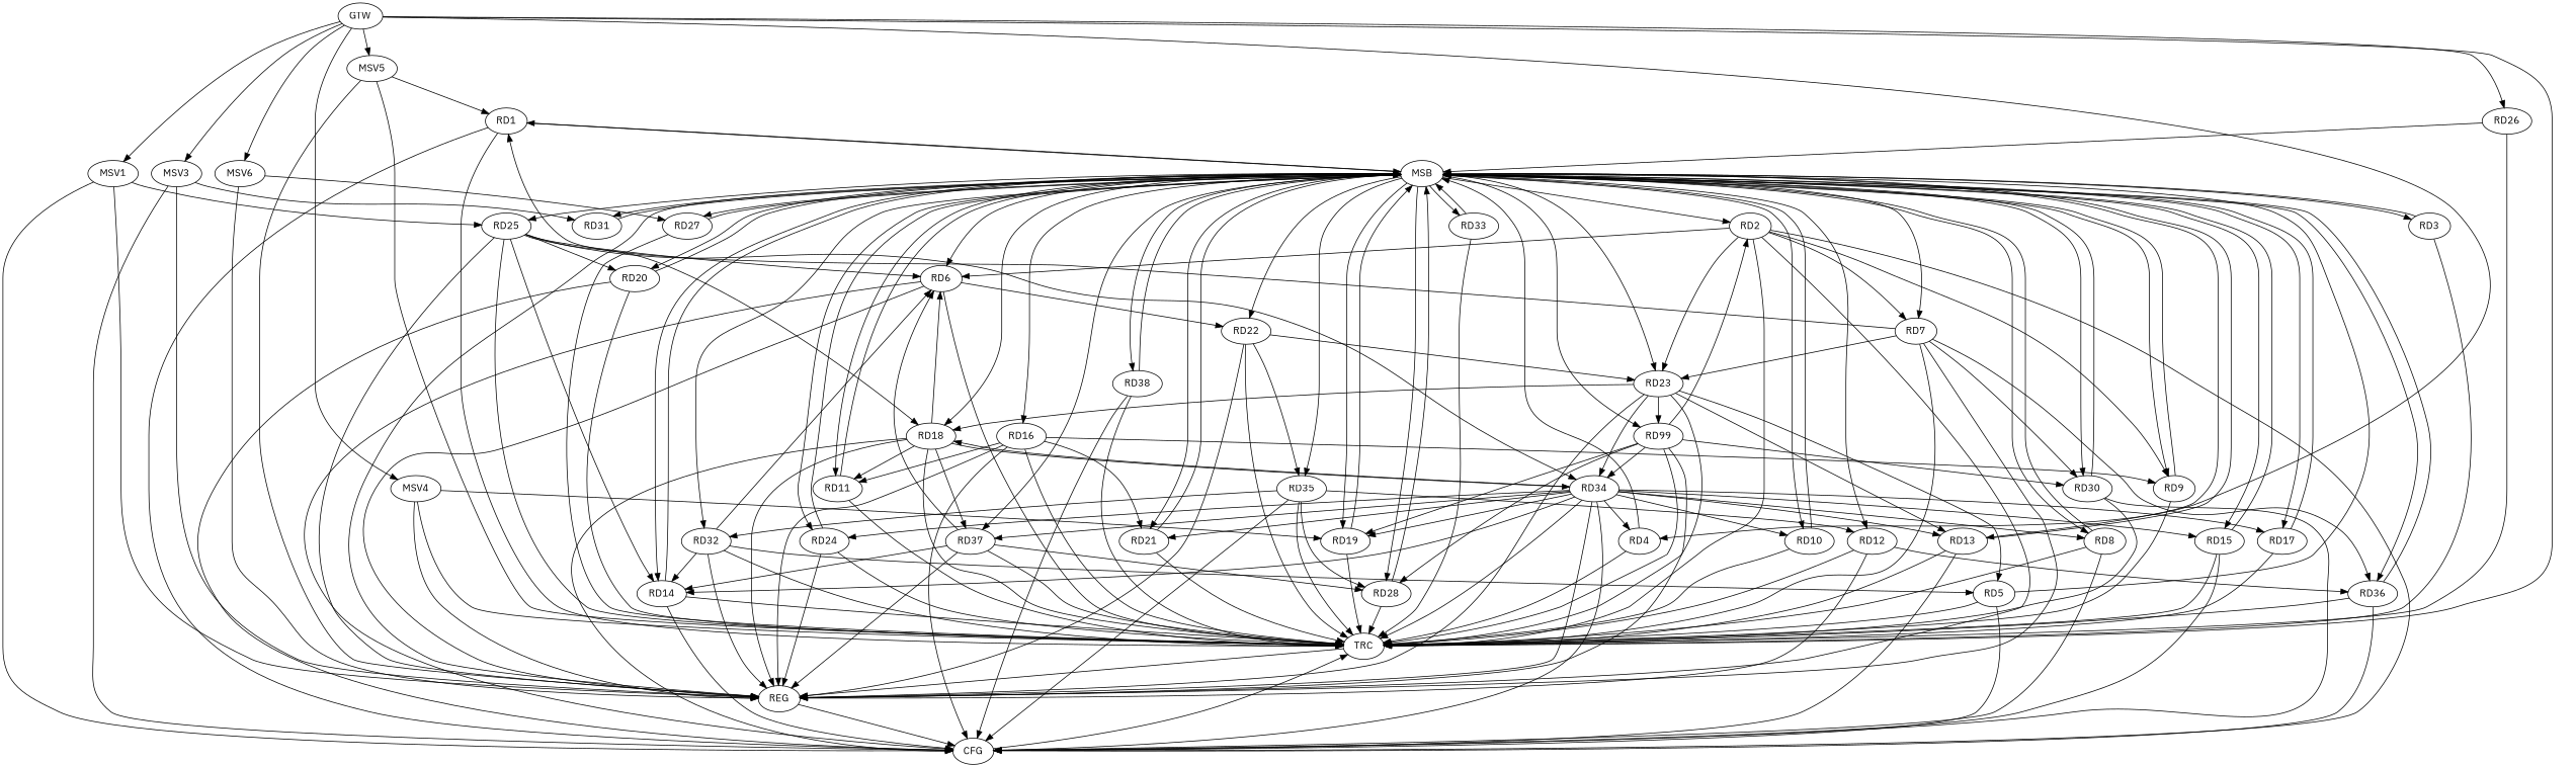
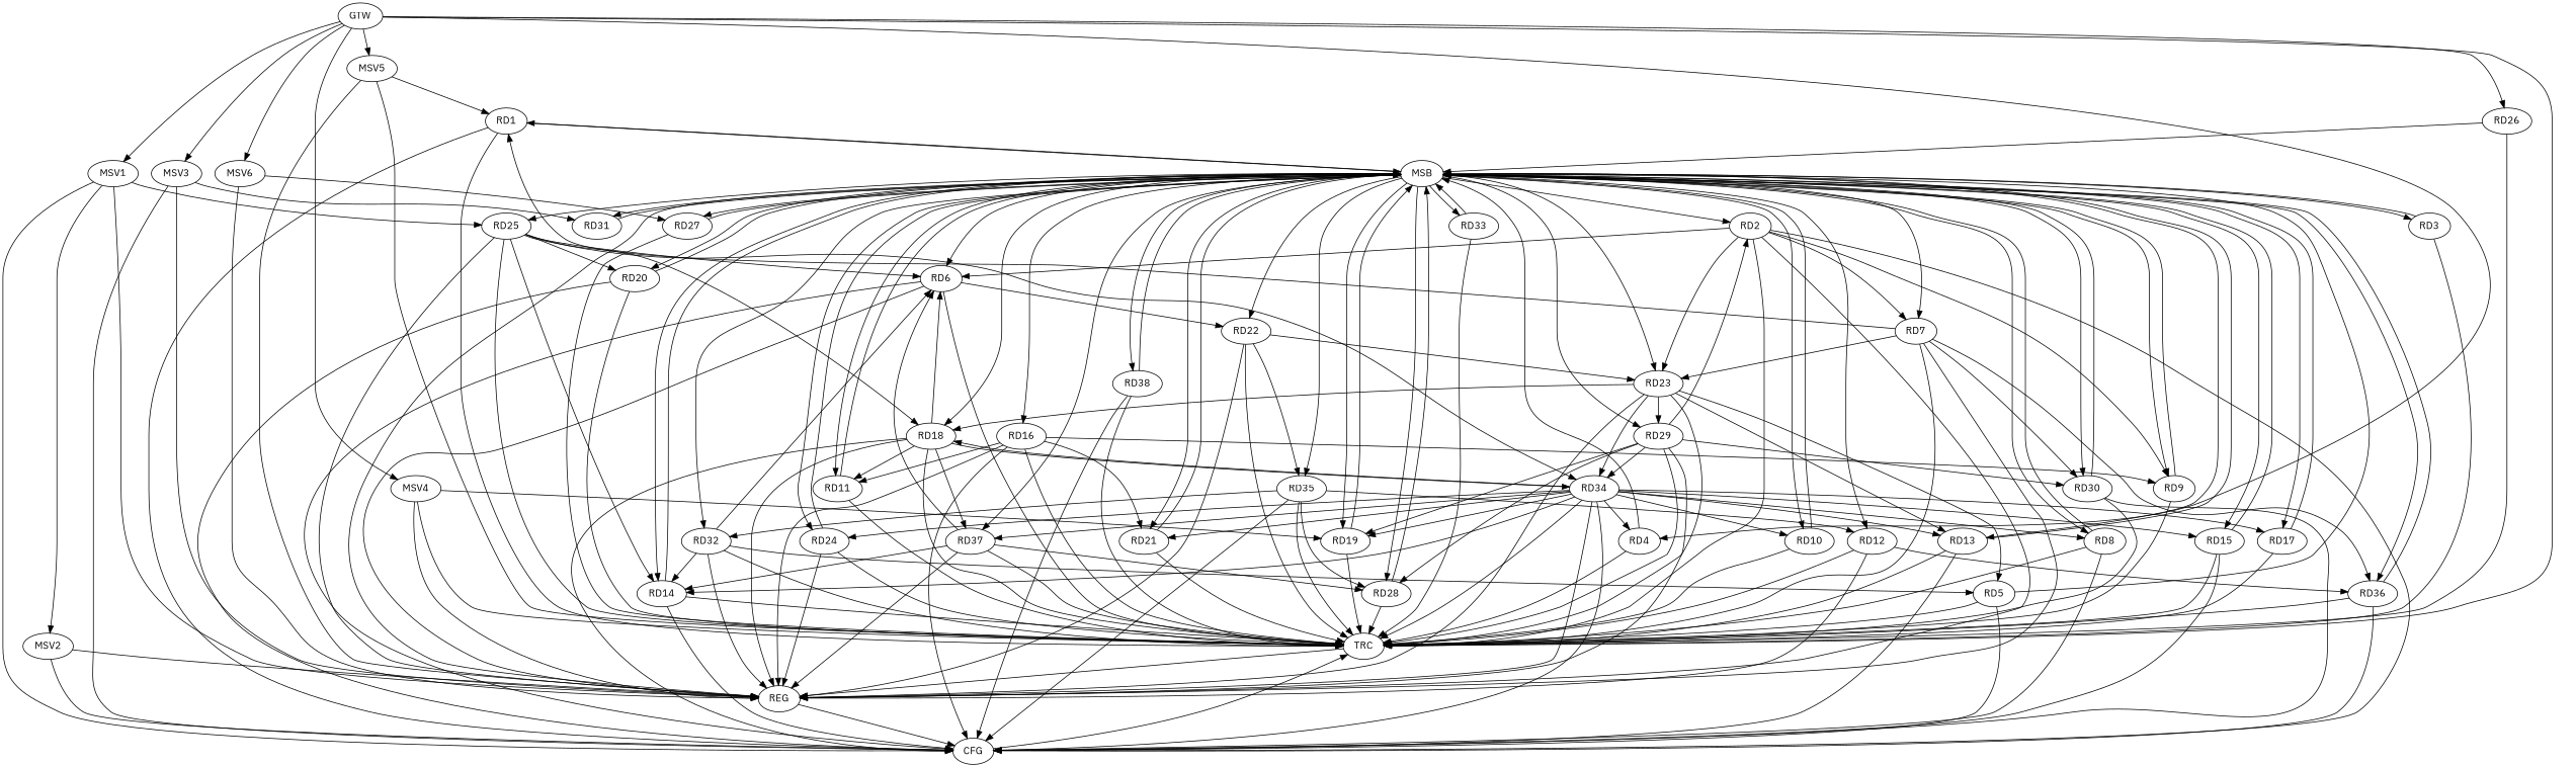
  strict digraph {
    fontname="IBM Plex Sans"
    node [fontname="IBM Plex Sans"]
    edge [fontname="IBM Plex Sans"]
    n1 [label=RD1]
    n2 [label=MSB]
    n3 [label=CFG]
    n4 [label=TRC]
    n5 [label=RD2]
    n6 [label=RD6]
    n7 [label=RD7]
    n8 [label=RD9]
    n9 [label=RD23]
    n10 [label=REG]
    n11 [label=RD3]
    n12 [label=RD22]
    n13 [label=RD30]
    n14 [label=RD36]
    n15 [label=RD8]
    n16 [label=RD10]
    n17 [label=RD11]
    n18 [label=RD12]
    n19 [label=RD13]
    n20 [label=RD14]
    n21 [label=RD15]
    n22 [label=RD16]
    n23 [label=RD21]
    n24 [label=RD17]
    n25 [label=RD18]
    n26 [label=RD37]
    n27 [label=RD19]
    n28 [label=RD20]
    n29 [label=RD35]
-   n30 [label=RD99]
+   n30 [label=RD29]
    n31 [label=RD24]
    n32 [label=RD25]
    n33 [label=RD27]
    n34 [label=RD28]
    n35 [label=RD31]
    n36 [label=RD32]
    n37 [label=RD33]
    n38 [label=RD38]
    n39 [label=RD5]
    n40 [label=RD34]
    n41 [label=RD4]
    n42 [label=RD26]
    n43 [label=GTW]
    n44 [label=MSV1]
    n45 [label=MSV3]
    n46 [label=MSV4]
    n47 [label=MSV5]
    n48 [label=MSV6]
+   n49 [label=MSV2]
    n1 -> n2
    n1 -> n3
    n1 -> n4
    n2 -> n1
    n2 -> n5
    n2 -> n6
    n2 -> n7
    n2 -> n8
    n2 -> n9
    n2 -> n10
    n2 -> n11
    n2 -> n12
    n2 -> n13
    n2 -> n14
    n2 -> n15
    n2 -> n16
    n2 -> n17
    n2 -> n18
    n2 -> n19
    n2 -> n20
    n2 -> n21
    n2 -> n22
    n2 -> n23
    n2 -> n24
    n2 -> n25
    n2 -> n26
    n2 -> n27
    n2 -> n28
    n2 -> n29
    n2 -> n30
    n2 -> n31
    n2 -> n32
    n2 -> n33
    n2 -> n34
    n2 -> n35
    n2 -> n36
    n2 -> n37
    n2 -> n38
    n3 -> n4
    n4 -> n10
    n5 -> n3
    n5 -> n4
    n5 -> n6
    n5 -> n7
    n5 -> n8
    n5 -> n9
    n5 -> n10
    n6 -> n3
    n6 -> n4
    n6 -> n10
    n6 -> n12
    n7 -> n1
    n7 -> n4
    n7 -> n9
    n7 -> n10
    n7 -> n13
    n7 -> n14
    n8 -> n2
    n8 -> n4
    n9 -> n4
    n9 -> n10
    n9 -> n19
    n9 -> n25
    n9 -> n30
    n9 -> n39
    n9 -> n40
    n10 -> n3
    n11 -> n2
    n11 -> n4
    n12 -> n4
    n12 -> n9
    n12 -> n10
    n12 -> n29
    n13 -> n2
    n13 -> n3
    n13 -> n4
    n14 -> n2
    n14 -> n3
    n14 -> n4
    n15 -> n2
    n15 -> n3
    n15 -> n4
    n16 -> n2
    n16 -> n4
    n17 -> n2
    n17 -> n4
    n18 -> n4
    n18 -> n10
    n18 -> n14
    n19 -> n2
    n19 -> n3
    n19 -> n4
    n20 -> n2
    n20 -> n3
    n20 -> n4
    n21 -> n2
    n21 -> n3
    n21 -> n4
    n22 -> n3
    n22 -> n4
    n22 -> n8
    n22 -> n10
    n22 -> n17
    n22 -> n23
    n23 -> n2
    n23 -> n4
    n24 -> n2
    n24 -> n4
    n25 -> n3
    n25 -> n4
    n25 -> n6
    n25 -> n10
    n25 -> n17
    n25 -> n26
    n25 -> n40
    n26 -> n4
    n26 -> n6
    n26 -> n10
    n26 -> n20
    n26 -> n34
    n27 -> n2
    n27 -> n4
    n28 -> n2
    n28 -> n3
    n28 -> n4
    n29 -> n3
    n29 -> n4
    n29 -> n18
    n29 -> n34
    n29 -> n36
    n30 -> n4
    n30 -> n5
    n30 -> n10
    n30 -> n13
    n30 -> n27
    n30 -> n34
    n30 -> n40
    n31 -> n2
    n31 -> n4
    n31 -> n10
    n32 -> n4
    n32 -> n6
    n32 -> n10
    n32 -> n20
    n32 -> n25
    n32 -> n28
    n32 -> n40
    n33 -> n2
    n33 -> n4
    n34 -> n2
    n34 -> n4
    n35 -> n2
    n36 -> n4
    n36 -> n6
    n36 -> n10
    n36 -> n20
    n36 -> n39
    n37 -> n2
    n37 -> n4
    n38 -> n2
    n38 -> n3
    n38 -> n4
    n39 -> n2
    n39 -> n3
    n39 -> n4
    n40 -> n3
    n40 -> n4
    n40 -> n10
    n40 -> n15
    n40 -> n16
    n40 -> n19
    n40 -> n20
    n40 -> n21
    n40 -> n23
    n40 -> n24
    n40 -> n25
    n40 -> n26
    n40 -> n27
    n40 -> n31
    n40 -> n41
    n41 -> n2
    n41 -> n4
    n42 -> n2
    n42 -> n4
    n43 -> n4
    n43 -> n41
    n43 -> n42
    n43 -> n44
    n43 -> n45
    n43 -> n46
    n43 -> n47
    n43 -> n48
    n44 -> n3
    n44 -> n10
    n44 -> n32
+   n44 -> n49
    n45 -> n3
    n45 -> n10
    n45 -> n35
    n46 -> n4
    n46 -> n10
    n46 -> n27
    n47 -> n1
    n47 -> n4
    n47 -> n10
    n48 -> n10
    n48 -> n33
+   n49 -> n3
+   n49 -> n10
  }
